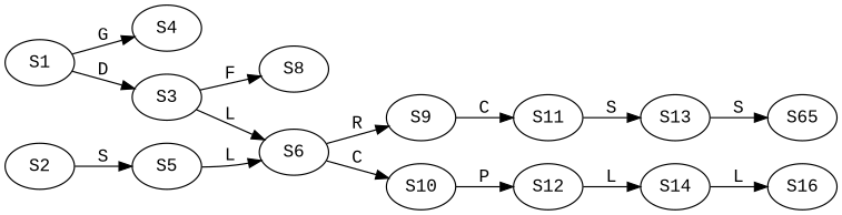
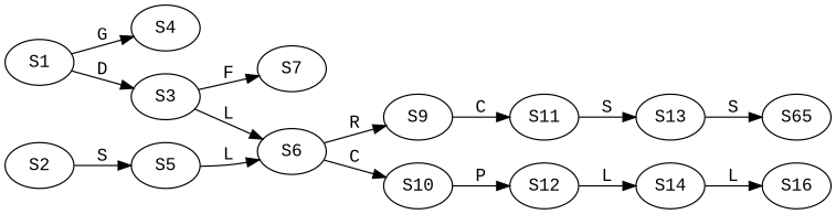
  strict digraph {
    fontname="Liberation Mono"
    rankdir=LR
    node [fontname="Liberation Mono"]
    edge [fontname="Liberation Mono"]
    S1
    S3
    S4
    S2
    S5
    S6
-   S7 [label=S8]
+   S7
    S9
    S10
    S11
    S12
    S13
    S14
    n14 [label=S65]
    S16
    S1 -> S3 [label=D]
    S1 -> S4 [label=G]
    S3 -> S6 [label=L]
    S3 -> S7 [label=F]
    S2 -> S5 [label=S]
    S5 -> S6 [label=L]
    S6 -> S9 [label=R]
    S6 -> S10 [label=C]
    S9 -> S11 [label=C]
    S10 -> S12 [label=P]
    S11 -> S13 [label=S]
    S12 -> S14 [label=L]
    S13 -> n14 [label=S]
    S14 -> S16 [label=L]
  }
